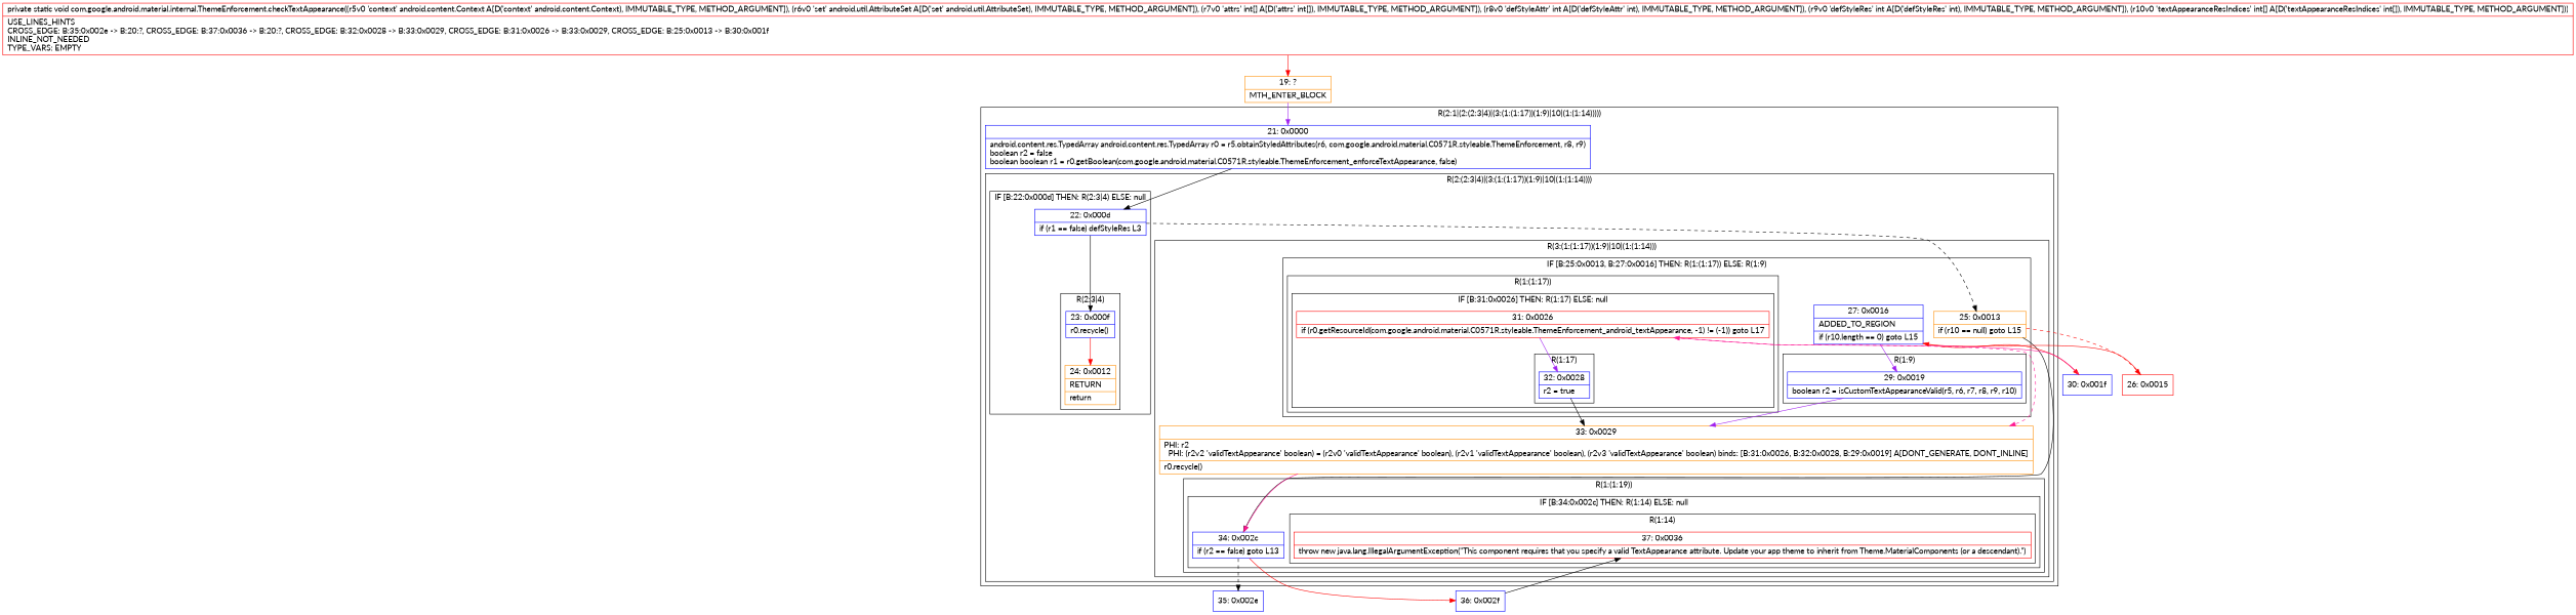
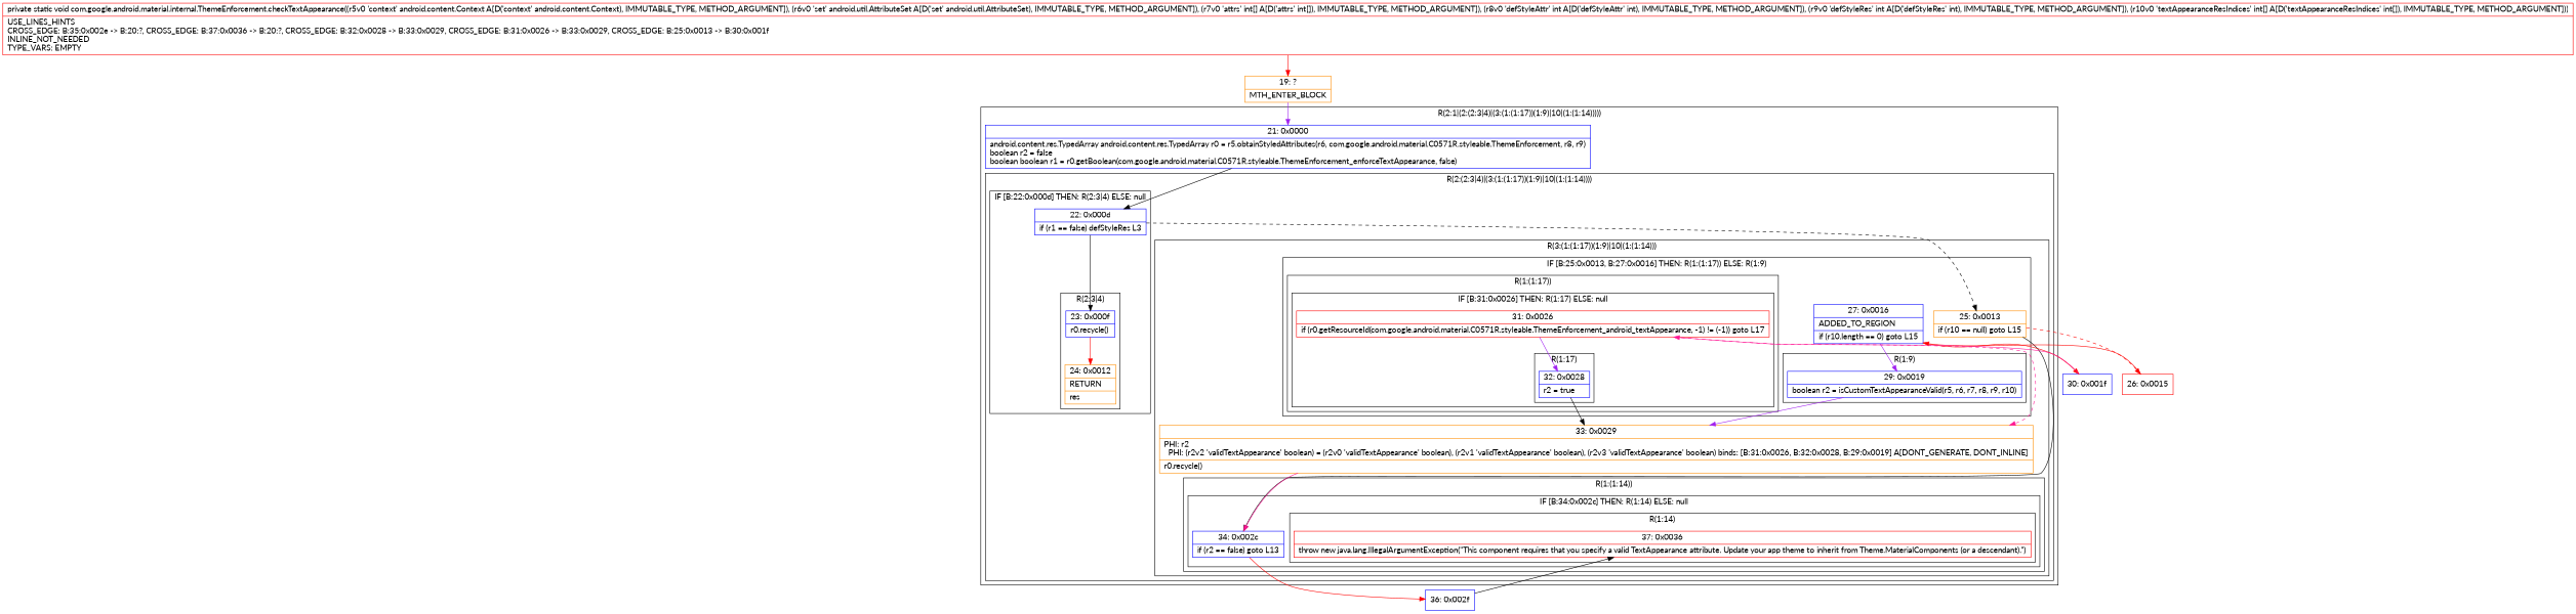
  digraph {
    fontname=Lato
    node [color=blue fontname=Lato shape=record]
    edge [color=black fontname=Lato]
    n1 [label="{23\:\ 0x000f|r0.recycle()\l}"]
-   n2 [color=darkorange label="{24\:\ 0x0012|RETURN\l|return\l}"]
+   n2 [color=darkorange label="{24\:\ 0x0012|RETURN\l|res\l}"]
    n3 [label="{22\:\ 0x000d|if (r1 == false) defStyleRes L3\l}"]
    n4 [label="{32\:\ 0x0028|r2 = true\l}"]
    n5 [color=red label="{31\:\ 0x0026|if (r0.getResourceId(com.google.android.material.C0571R.styleable.ThemeEnforcement_android_textAppearance, \-1) != (\-1)) goto L17\l}"]
    n6 [label="{29\:\ 0x0019|boolean r2 = isCustomTextAppearanceValid(r5, r6, r7, r8, r9, r10)\l}"]
    n7 [color=darkorange label="{25\:\ 0x0013|if (r10 == null) goto L15\l}"]
    n8 [label="{27\:\ 0x0016|ADDED_TO_REGION\l|if (r10.length == 0) goto L15\l}"]
    n9 [color=red label="{37\:\ 0x0036|throw new java.lang.IllegalArgumentException(\"This component requires that you specify a valid TextAppearance attribute. Update your app theme to inherit from Theme.MaterialComponents (or a descendant).\")\l}"]
    n10 [label="{34\:\ 0x002c|if (r2 == false) goto L13\l}"]
    n11 [color=darkorange label="{33\:\ 0x0029|PHI: r2 \l  PHI: (r2v2 'validTextAppearance' boolean) = (r2v0 'validTextAppearance' boolean), (r2v1 'validTextAppearance' boolean), (r2v3 'validTextAppearance' boolean) binds: [B:31:0x0026, B:32:0x0028, B:29:0x0019] A[DONT_GENERATE, DONT_INLINE]\l|r0.recycle()\l}"]
    n12 [label="{21\:\ 0x0000|android.content.res.TypedArray android.content.res.TypedArray r0 = r5.obtainStyledAttributes(r6, com.google.android.material.C0571R.styleable.ThemeEnforcement, r8, r9)\lboolean r2 = false\lboolean boolean r1 = r0.getBoolean(com.google.android.material.C0571R.styleable.ThemeEnforcement_enforceTextAppearance, false)\l}"]
    n13 [color=red label="{26\:\ 0x0015}"]
    n14 [label="{30\:\ 0x001f}"]
-   n15 [label="{35\:\ 0x002e}"]
    n16 [label="{36\:\ 0x002f}"]
    n17 [color=darkorange label="{19\:\ ?|MTH_ENTER_BLOCK\l}"]
    n18 [color=red label="{private static void com.google.android.material.internal.ThemeEnforcement.checkTextAppearance((r5v0 'context' android.content.Context A[D('context' android.content.Context), IMMUTABLE_TYPE, METHOD_ARGUMENT]), (r6v0 'set' android.util.AttributeSet A[D('set' android.util.AttributeSet), IMMUTABLE_TYPE, METHOD_ARGUMENT]), (r7v0 'attrs' int[] A[D('attrs' int[]), IMMUTABLE_TYPE, METHOD_ARGUMENT]), (r8v0 'defStyleAttr' int A[D('defStyleAttr' int), IMMUTABLE_TYPE, METHOD_ARGUMENT]), (r9v0 'defStyleRes' int A[D('defStyleRes' int), IMMUTABLE_TYPE, METHOD_ARGUMENT]), (r10v0 'textAppearanceResIndices' int[] A[D('textAppearanceResIndices' int[]), IMMUTABLE_TYPE, METHOD_ARGUMENT]))  | USE_LINES_HINTS\lCROSS_EDGE: B:35:0x002e \-\> B:20:?, CROSS_EDGE: B:37:0x0036 \-\> B:20:?, CROSS_EDGE: B:32:0x0028 \-\> B:33:0x0029, CROSS_EDGE: B:31:0x0026 \-\> B:33:0x0029, CROSS_EDGE: B:25:0x0013 \-\> B:30:0x001f\lINLINE_NOT_NEEDED\lTYPE_VARS: EMPTY\l}"]
    subgraph cluster_1 {
      label="R(2:1|(2:(2:3|4)|(3:(1:(1:17))(1:9)|10|(1:(1:14)))))"
      n12
      subgraph cluster_2 {
        label="R(2:(2:3|4)|(3:(1:(1:17))(1:9)|10|(1:(1:14))))"
        subgraph cluster_3 {
          label="IF [B:22:0x000d] THEN: R(2:3|4) ELSE: null"
          n3
          subgraph cluster_4 {
            label="R(2:3|4)"
            n1
            n2
          }
        }
        subgraph cluster_5 {
          label="R(3:(1:(1:17))(1:9)|10|(1:(1:14)))"
          n11
          subgraph cluster_6 {
            label="IF [B:25:0x0013, B:27:0x0016] THEN: R(1:(1:17)) ELSE: R(1:9)"
            n7
            n8
            subgraph cluster_7 {
              label="R(1:(1:17))"
              subgraph cluster_8 {
                label="IF [B:31:0x0026] THEN: R(1:17) ELSE: null"
                n5
                subgraph cluster_9 {
                  label="R(1:17)"
                  n4
                }
              }
            }
            subgraph cluster_10 {
              label="R(1:9)"
              n6
            }
          }
          subgraph cluster_11 {
-           label="R(1:(1:19))"
+           label="R(1:(1:14))"
            subgraph cluster_12 {
              label="IF [B:34:0x002c] THEN: R(1:14) ELSE: null"
              n10
              subgraph cluster_13 {
                label="R(1:14)"
                n9
              }
            }
          }
        }
      }
    }
    n1 -> n2 [color=red]
    n3 -> n1
    n3 -> n7 [style=dashed]
    n4 -> n11
    n5 -> n4 [color=purple]
    n5 -> n11 [color=deeppink style=dashed]
    n6 -> n11 [color=purple]
    n7 -> n10
    n7 -> n13 [color=red style=dashed]
    n8 -> n6 [color=purple style=solid]
    n8 -> n14 [color=red]
-   n10 -> n15 [style=dashed]
    n10 -> n16 [color=red]
    n11 -> n10 [color=deeppink]
    n12 -> n3
    n13 -> n8 [color=red]
    n14 -> n5 [color=deeppink]
    n16 -> n9
    n17 -> n12 [color=purple]
    n18 -> n17 [color=red]
  }
